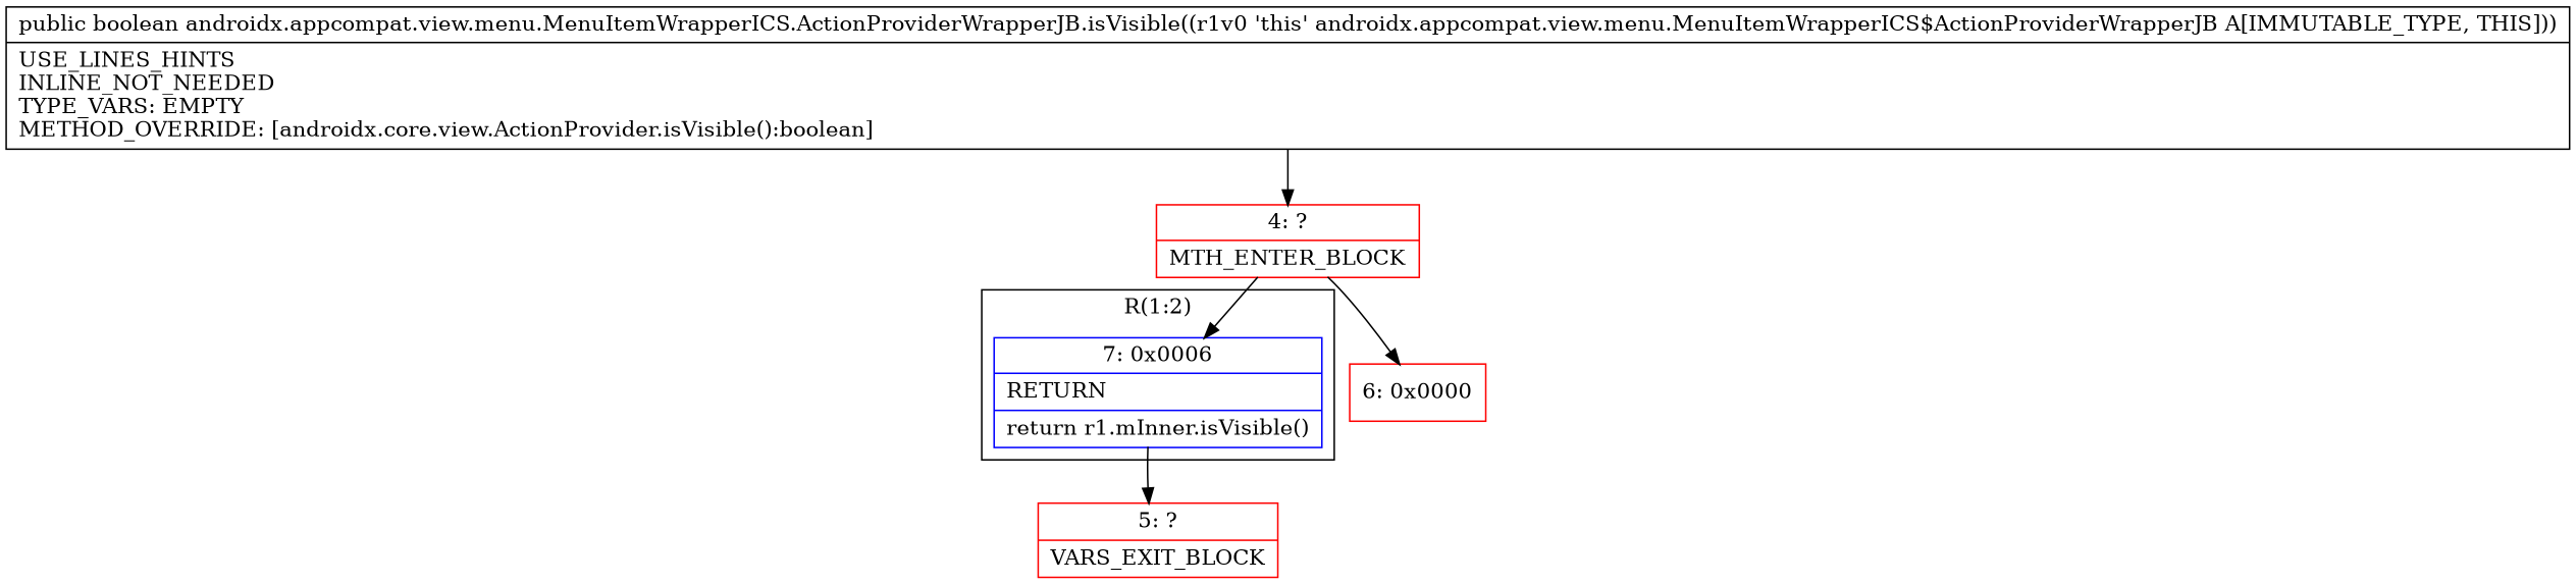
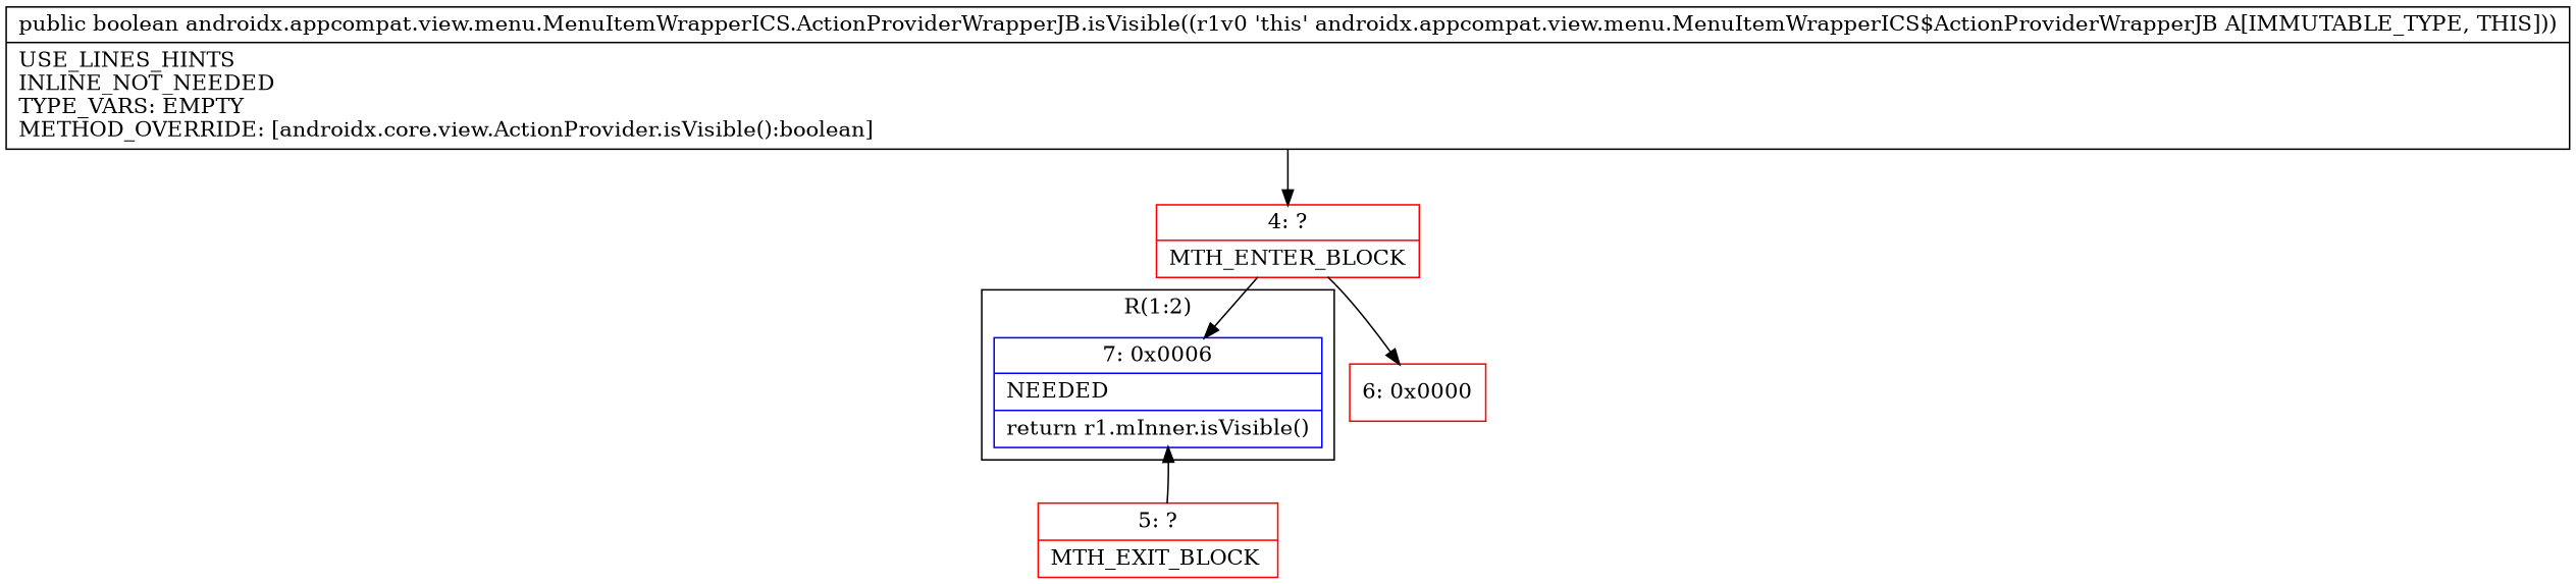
  digraph {
    node [color=red shape=record]
-   n1 [color=blue label="{7\:\ 0x0006|RETURN\l|return r1.mInner.isVisible()\l}"]
-   n2 [label="{5\:\ ?|VARS_EXIT_BLOCK\l}"]
+   n1 [color=blue label="{7\:\ 0x0006|NEEDED\l|return r1.mInner.isVisible()\l}"]
+   n2 [label="{5\:\ ?|MTH_EXIT_BLOCK\l}"]
    n3 [label="{4\:\ ?|MTH_ENTER_BLOCK\l}"]
    n4 [label="{6\:\ 0x0000}"]
    n5 [label="{public boolean androidx.appcompat.view.menu.MenuItemWrapperICS.ActionProviderWrapperJB.isVisible((r1v0 'this' androidx.appcompat.view.menu.MenuItemWrapperICS$ActionProviderWrapperJB A[IMMUTABLE_TYPE, THIS]))  | USE_LINES_HINTS\lINLINE_NOT_NEEDED\lTYPE_VARS: EMPTY\lMETHOD_OVERRIDE: [androidx.core.view.ActionProvider.isVisible():boolean]\l}" color=""]
    subgraph cluster_1 {
      label="R(1:2)"
      n1
    }
-   n1 -> n2
+   n2 -> n1
    n3 -> n1
    n3 -> n4
    n5 -> n3
  }
